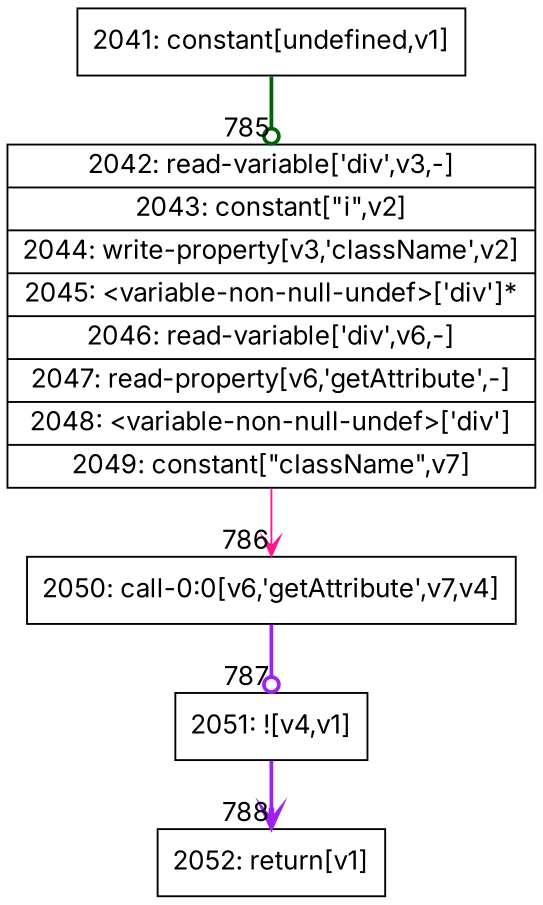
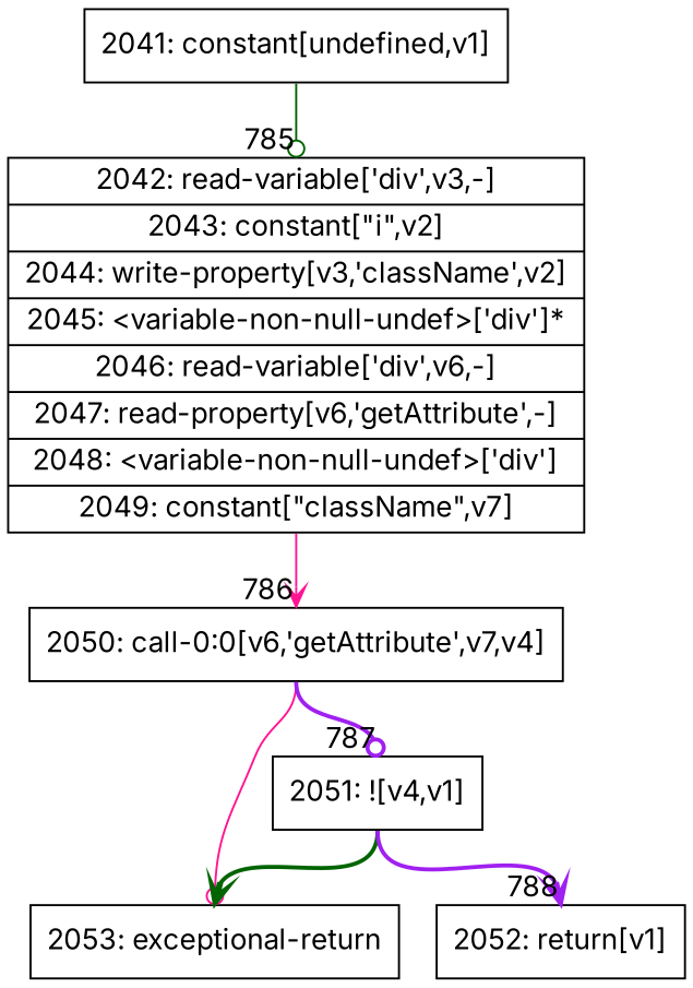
  digraph {
    fontname=Inter
    rankdir=TD
    node [fontname=Inter shape=record]
    edge [arrowhead=odot color=darkgreen fontname=Inter headport=n style=solid tailport=s]
    n1 [label="{2041: constant[undefined,v1]}"]
    n2 [label="{2042: read-variable['div',v3,-]|2043: constant[\"i\",v2]|2044: write-property[v3,'className',v2]|2045: \<variable-non-null-undef\>['div']*|2046: read-variable['div',v6,-]|2047: read-property[v6,'getAttribute',-]|2048: \<variable-non-null-undef\>['div']|2049: constant[\"className\",v7]}"]
    n3 [label="{2050: call-0:0[v6,'getAttribute',v7,v4]}"]
+   n4 [label="{2053: exceptional-return}"]
    n5 [label="{2051: ![v4,v1]}"]
    n6 [label="{2052: return[v1]}"]
-   n1 -> n2 [headlabel="      785" style=bold]
+   n1 -> n2 [headlabel="      785"]
    n2 -> n3 [arrowhead=vee color=deeppink headlabel="      786"]
+   n3 -> n4 [color=deeppink]
    n3 -> n5 [color=purple headlabel="      787" style=bold]
+   n5 -> n4 [arrowhead=vee style=bold]
    n5 -> n6 [arrowhead=vee color=purple headlabel="      788" style=bold]
  }
